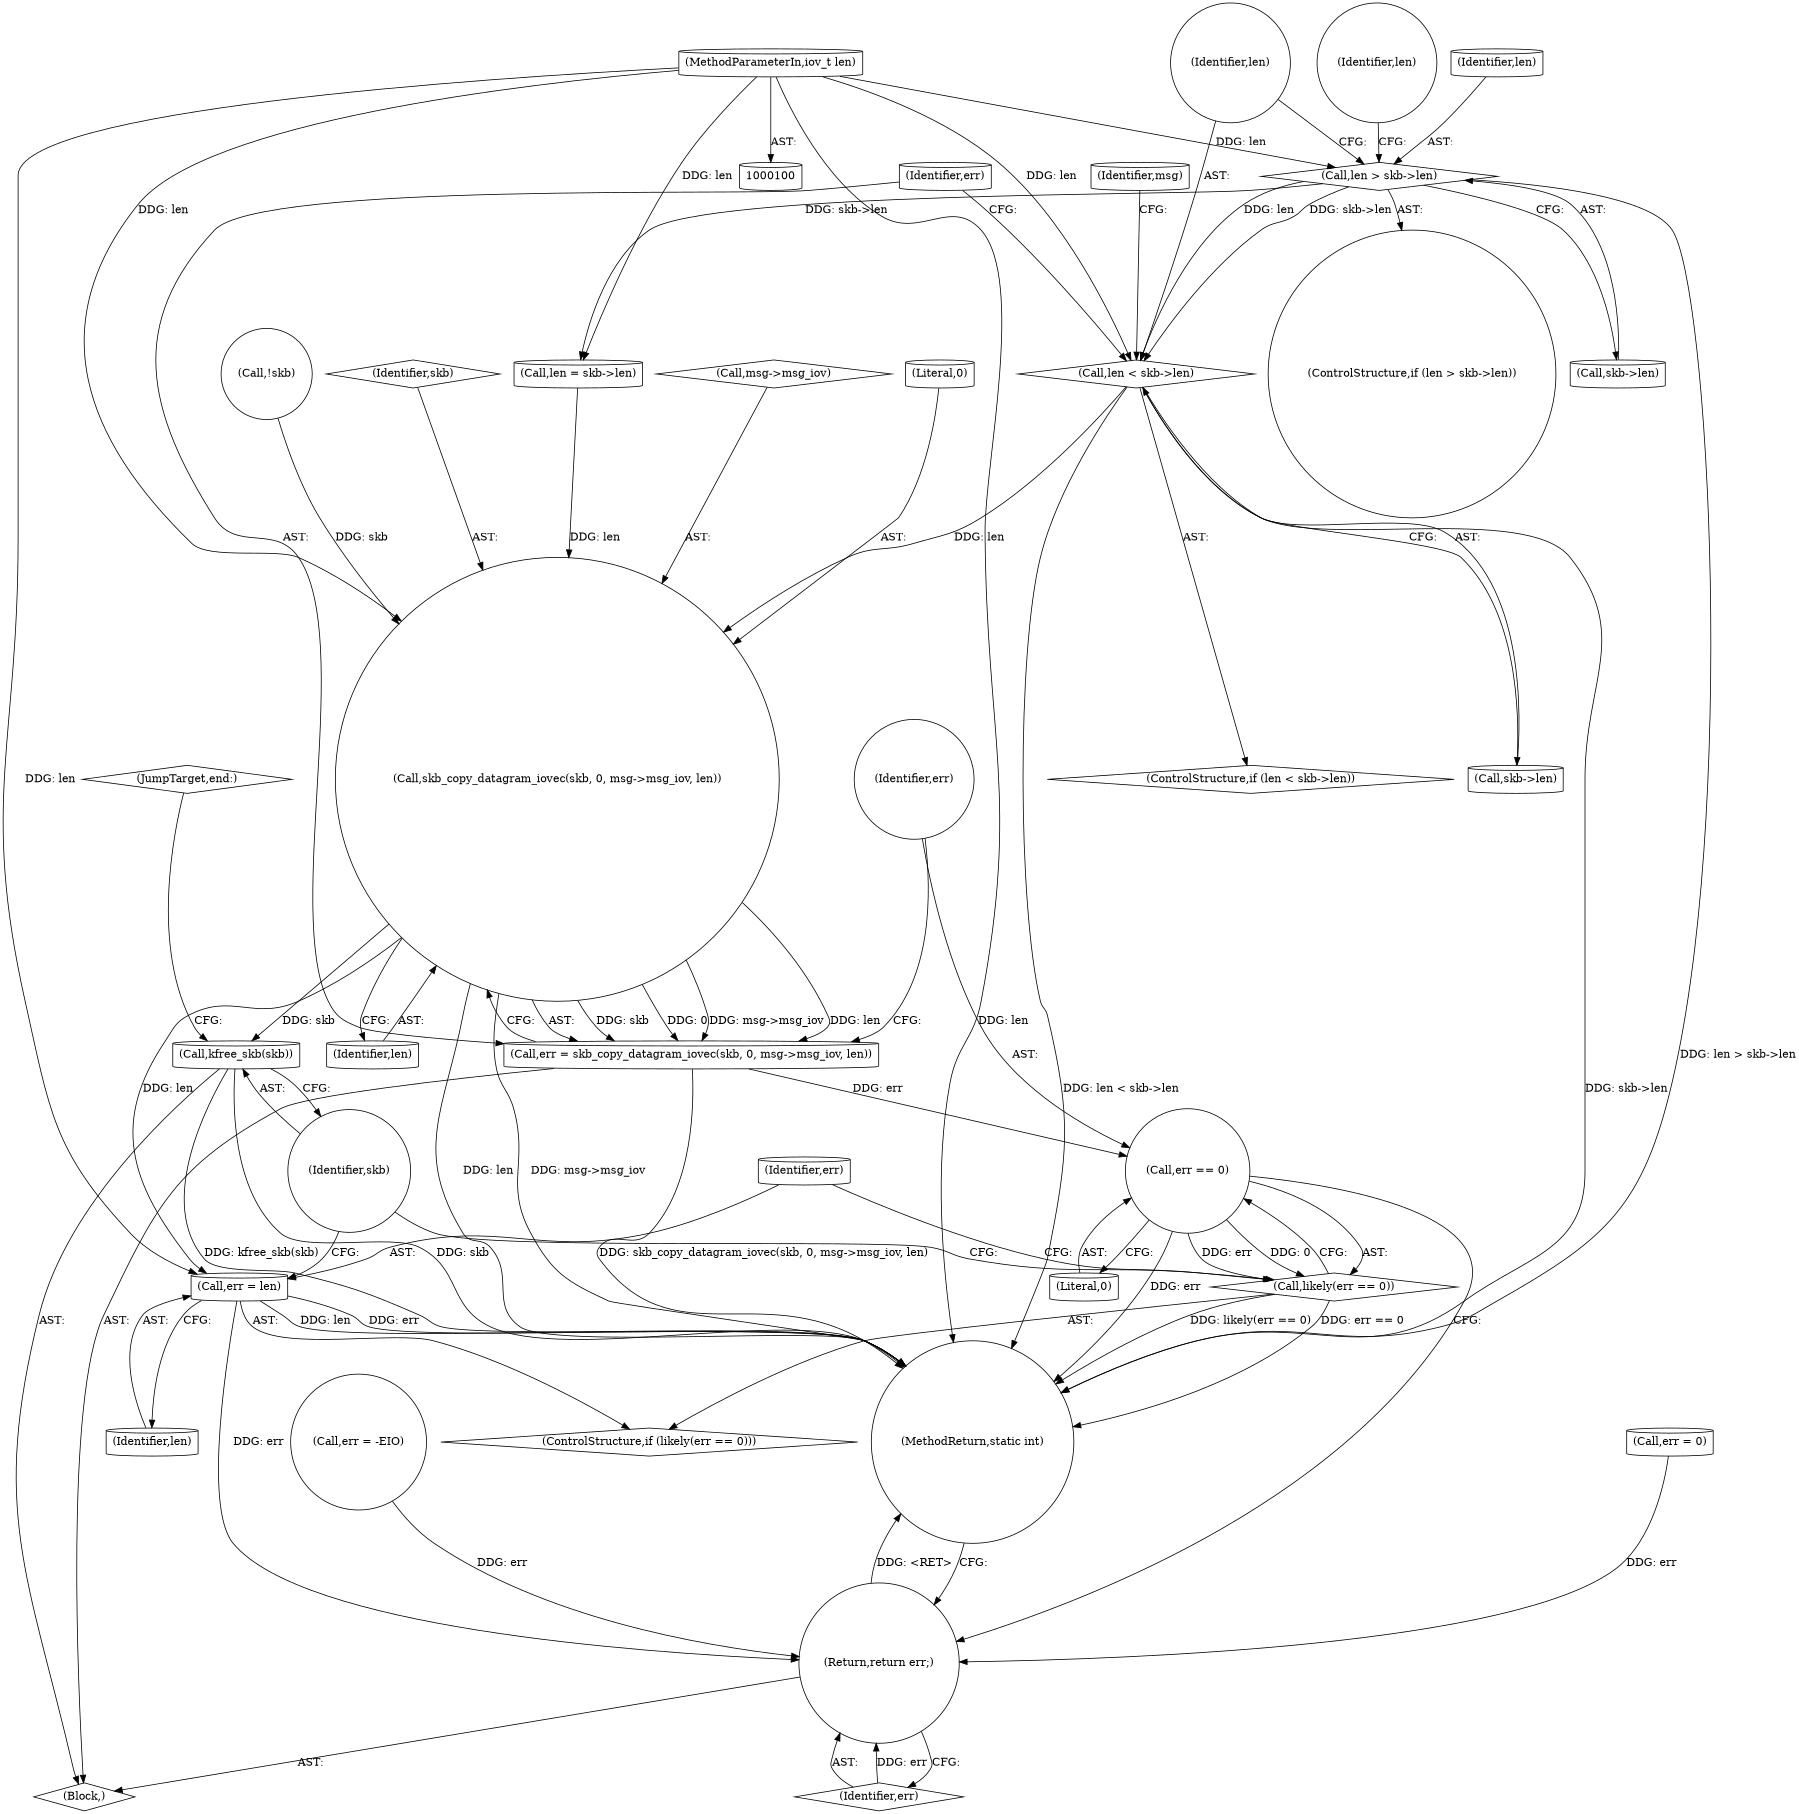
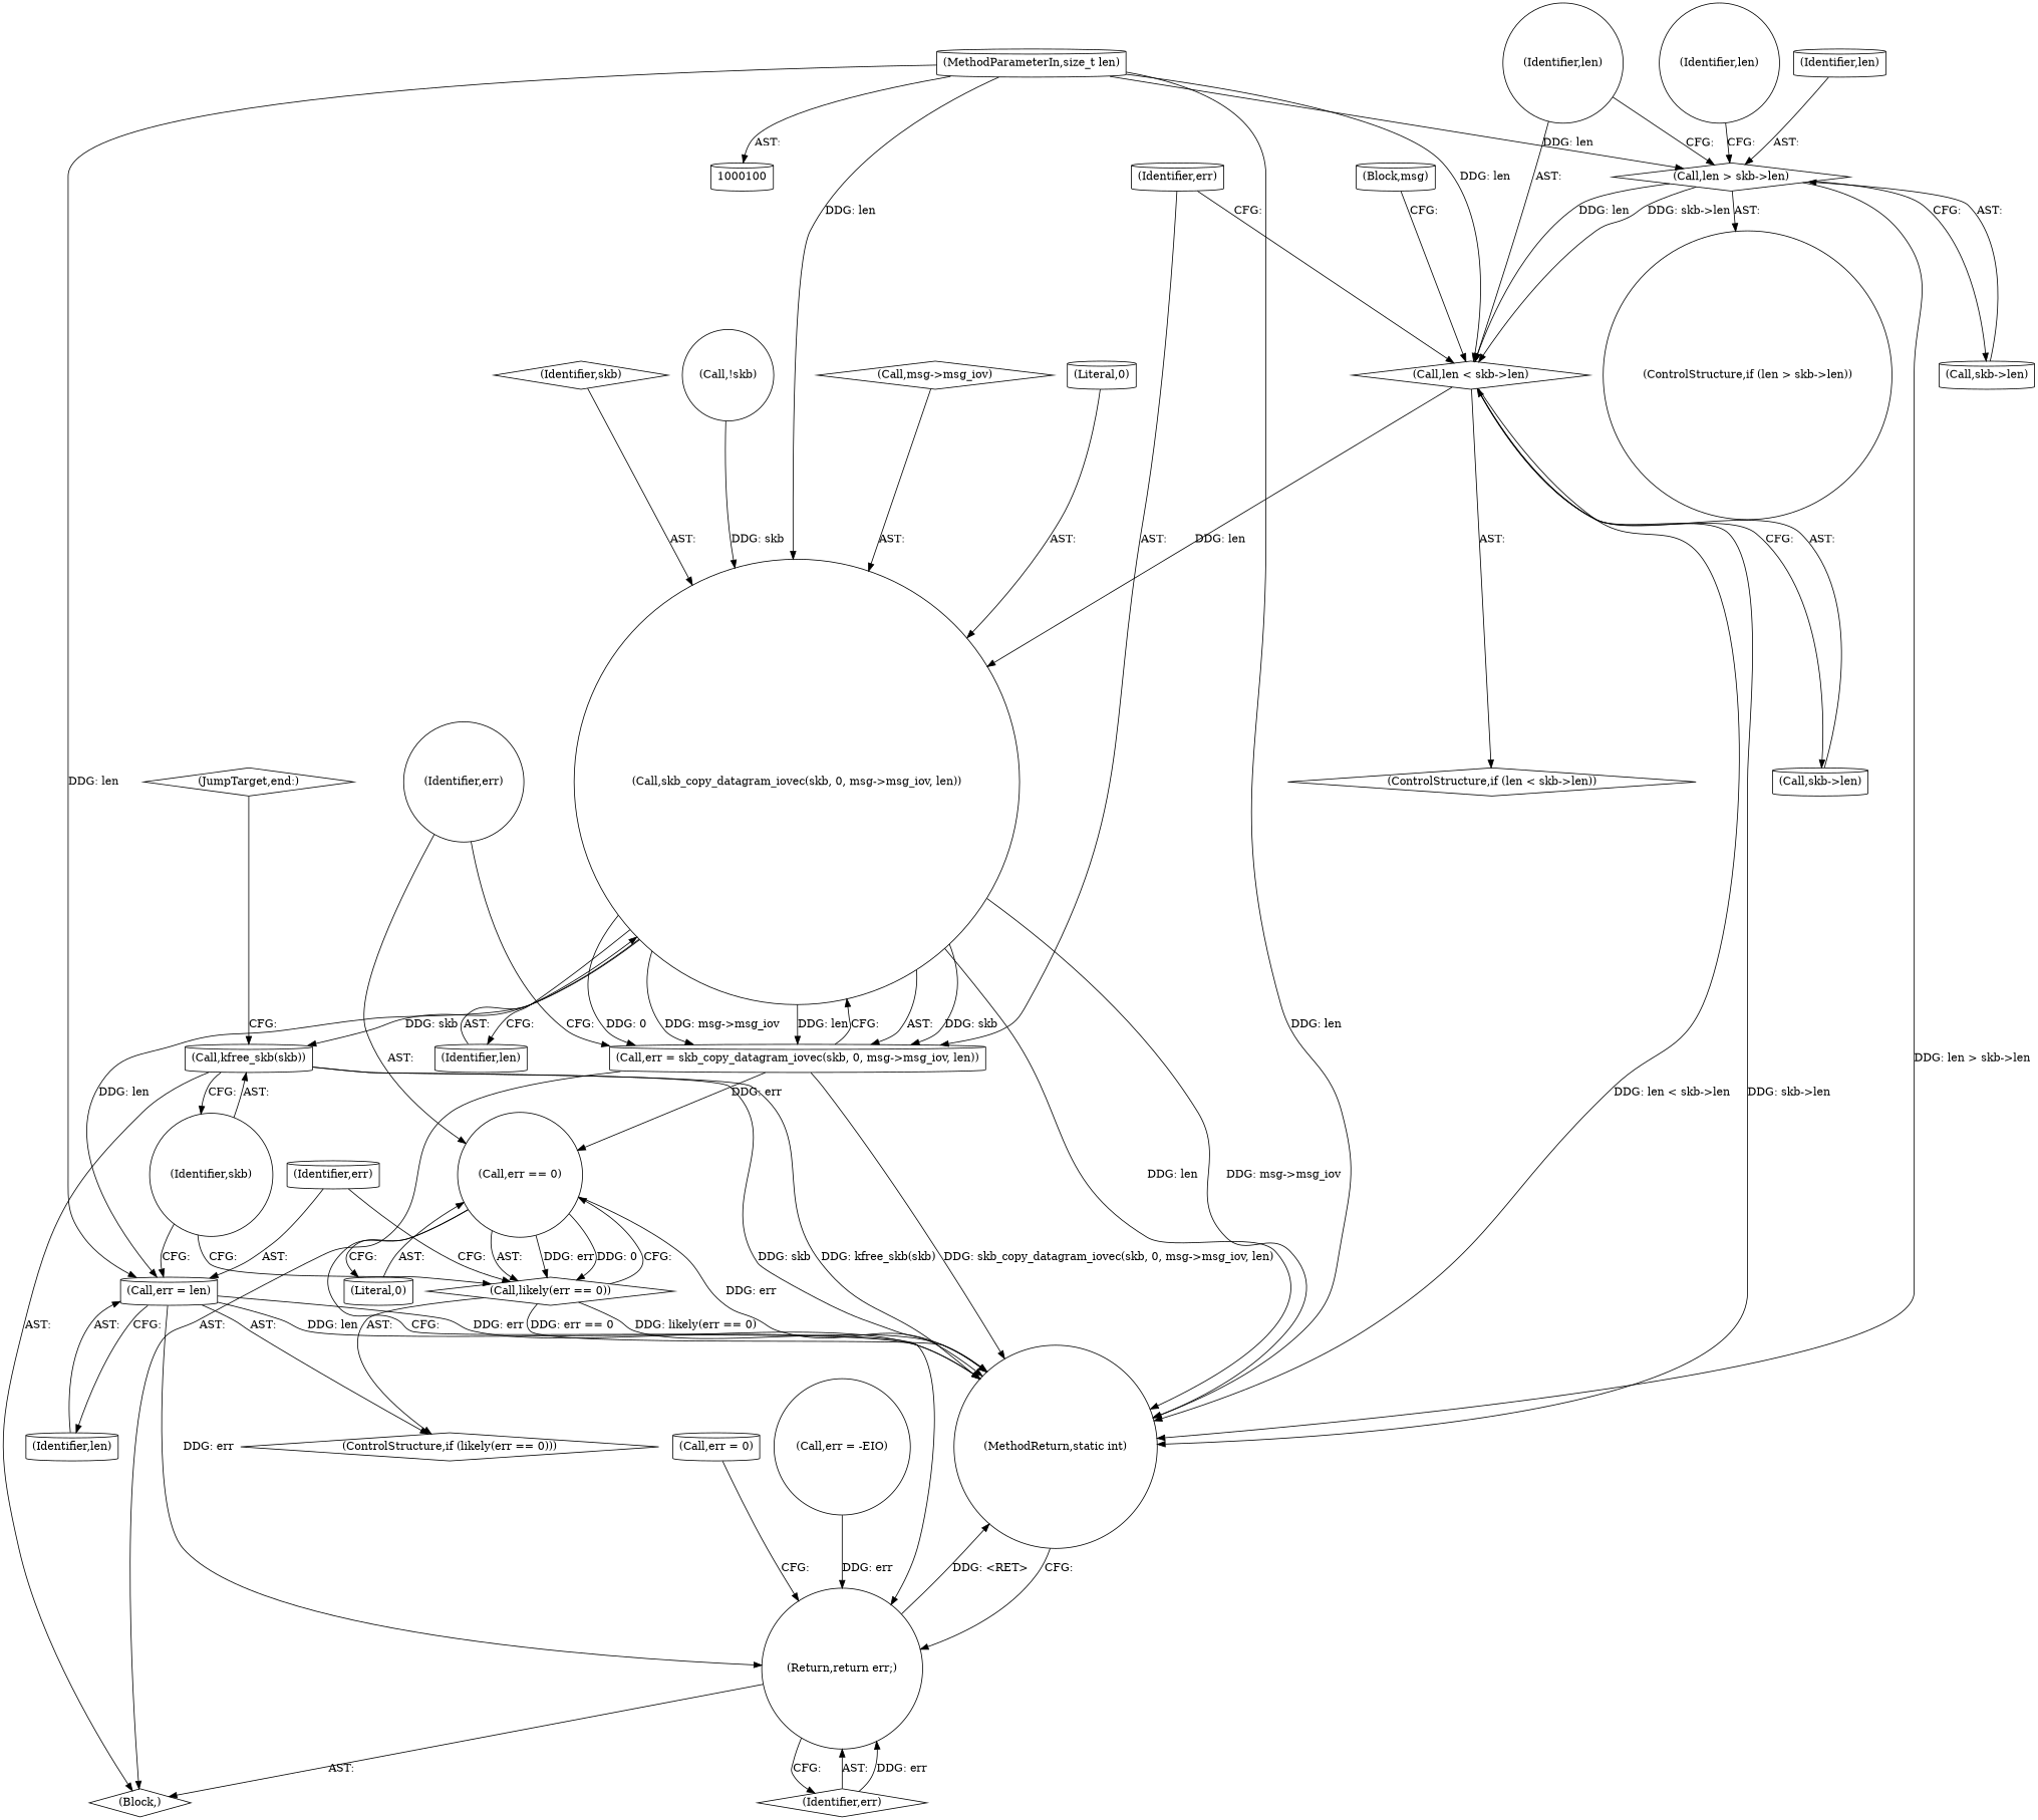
  digraph {
    node [shape=cylinder]
    n1 [label="(Call,len < skb->len)" shape=diamond]
    n2 [label="(Call,skb_copy_datagram_iovec(skb, 0, msg->msg_iov, len))" shape=circle]
    n3 [label="(ControlStructure,if (len < skb->len))" shape=diamond]
    n4 [label="(MethodReturn,static int)" shape=circle]
    n5 [label="(Call,skb->len)"]
    n6 [label="(Call,err = len)"]
    n7 [label="(Call,err = skb_copy_datagram_iovec(skb, 0, msg->msg_iov, len))"]
    n8 [label="(Call,kfree_skb(skb))"]
    n9 [label="(Identifier,len)"]
    n10 [label="(Return,return err;)" shape=circle]
    n11 [label="(Call,len > skb->len)" shape=diamond]
-   n12 [label="(Call,len = skb->len)"]
    n13 [label="(Call,skb->len)"]
    n14 [label="(ControlStructure,if (len > skb->len))" shape=circle]
-   n15 [label="(MethodParameterIn,iov_t len)"]
+   n15 [label="(MethodParameterIn,size_t len)"]
    1000100
    n17 [label="(ControlStructure,if (likely(err == 0)))" shape=diamond]
    n18 [label="(Identifier,len)"]
    n19 [label="(Call,err == 0)" shape=circle]
    n20 [label="(Block,)" shape=diamond]
    n21 [label="(Identifier,skb)" shape=circle]
    n22 [label="(Call,likely(err == 0))" shape=diamond]
    n23 [label="(Literal,0)"]
    n24 [label="(Identifier,err)" shape=diamond]
    n25 [label="(Call,err = 0)"]
    n26 [label="(Identifier,err)" shape=circle]
    n27 [label="(Identifier,skb)" shape=diamond]
-   n28 [label="(Identifier,msg)"]
+   n28 [label="(Block,msg)"]
    n29 [label="(Call,!skb)" shape=circle]
    n30 [label="(Identifier,err)"]
    n31 [label="(Identifier,len)"]
    n32 [label="(Identifier,err)"]
    n33 [label="(Identifier,len)" shape=circle]
    n34 [label="(JumpTarget,end:)" shape=diamond]
    n35 [label="(Call,err = -EIO)" shape=circle]
    n36 [label="(Identifier,len)" shape=circle]
    n37 [label="(Call,msg->msg_iov)" shape=diamond]
    n38 [label="(Literal,0)"]
    n1 -> n2 [label="DDG: len"]
    n1 -> n3 [label="AST: "]
    n1 -> n4 [label="DDG: skb->len"]
    n1 -> n4 [label="DDG: len < skb->len"]
    n1 -> n5 [label="CFG: "]
    n2 -> n4 [label="DDG: len"]
    n2 -> n4 [label="DDG: msg->msg_iov"]
    n2 -> n6 [label="DDG: len"]
    n2 -> n7 [label="AST: "]
    n2 -> n7 [label="DDG: skb"]
    n2 -> n7 [label="DDG: 0"]
    n2 -> n7 [label="DDG: msg->msg_iov"]
    n2 -> n7 [label="DDG: len"]
    n2 -> n8 [label="DDG: skb"]
    n2 -> n9 [label="CFG: "]
    n4 -> n10 [label="CFG: "]
    n5 -> n1 [label="AST: "]
    n6 -> n4 [label="DDG: len"]
    n6 -> n4 [label="DDG: err"]
    n6 -> n10 [label="DDG: err"]
    n6 -> n17 [label="AST: "]
    n6 -> n18 [label="CFG: "]
    n7 -> n2 [label="CFG: "]
    n7 -> n4 [label="DDG: skb_copy_datagram_iovec(skb, 0, msg->msg_iov, len)"]
    n7 -> n19 [label="DDG: err"]
    n7 -> n20 [label="AST: "]
    n8 -> n4 [label="DDG: kfree_skb(skb)"]
    n8 -> n4 [label="DDG: skb"]
    n8 -> n20 [label="AST: "]
    n8 -> n21 [label="CFG: "]
    n9 -> n2 [label="AST: "]
    n10 -> n4 [label="DDG: <RET>"]
    n10 -> n20 [label="AST: "]
    n10 -> n24 [label="CFG: "]
    n11 -> n1 [label="DDG: len"]
    n11 -> n1 [label="DDG: skb->len"]
    n11 -> n4 [label="DDG: len > skb->len"]
-   n11 -> n12 [label="DDG: skb->len"]
    n11 -> n13 [label="CFG: "]
    n11 -> n14 [label="AST: "]
-   n12 -> n2 [label="DDG: len"]
    n13 -> n11 [label="AST: "]
    n15 -> n1 [label="DDG: len"]
    n15 -> n2 [label="DDG: len"]
    n15 -> n4 [label="DDG: len"]
    n15 -> n6 [label="DDG: len"]
    n15 -> n11 [label="DDG: len"]
-   n15 -> n12 [label="DDG: len"]
    n15 -> 1000100 [label="AST: "]
    n18 -> n6 [label="AST: "]
    n19 -> n4 [label="DDG: err"]
    n19 -> n10 [label="CFG: "]
    n19 -> n22 [label="AST: "]
    n19 -> n22 [label="DDG: err"]
    n19 -> n22 [label="DDG: 0"]
    n19 -> n23 [label="CFG: "]
    n21 -> n6 [label="CFG: "]
    n21 -> n8 [label="AST: "]
    n21 -> n22 [label="CFG: "]
    n22 -> n4 [label="DDG: likely(err == 0)"]
    n22 -> n4 [label="DDG: err == 0"]
    n22 -> n17 [label="AST: "]
    n22 -> n19 [label="CFG: "]
    n23 -> n19 [label="AST: "]
    n24 -> n10 [label="AST: "]
    n24 -> n10 [label="DDG: err"]
-   n25 -> n10 [label="DDG: err"]
+   n25 -> n10 [label="CFG: "]
    n26 -> n7 [label="CFG: "]
    n26 -> n19 [label="AST: "]
    n27 -> n2 [label="AST: "]
    n28 -> n1 [label="CFG: "]
    n29 -> n2 [label="DDG: skb"]
    n30 -> n1 [label="CFG: "]
    n30 -> n7 [label="AST: "]
    n31 -> n11 [label="AST: "]
    n32 -> n6 [label="AST: "]
    n32 -> n22 [label="CFG: "]
    n33 -> n1 [label="AST: "]
    n33 -> n11 [label="CFG: "]
    n34 -> n8 [label="CFG: "]
    n35 -> n10 [label="DDG: err"]
    n36 -> n11 [label="CFG: "]
    n37 -> n2 [label="AST: "]
    n38 -> n2 [label="AST: "]
  }
